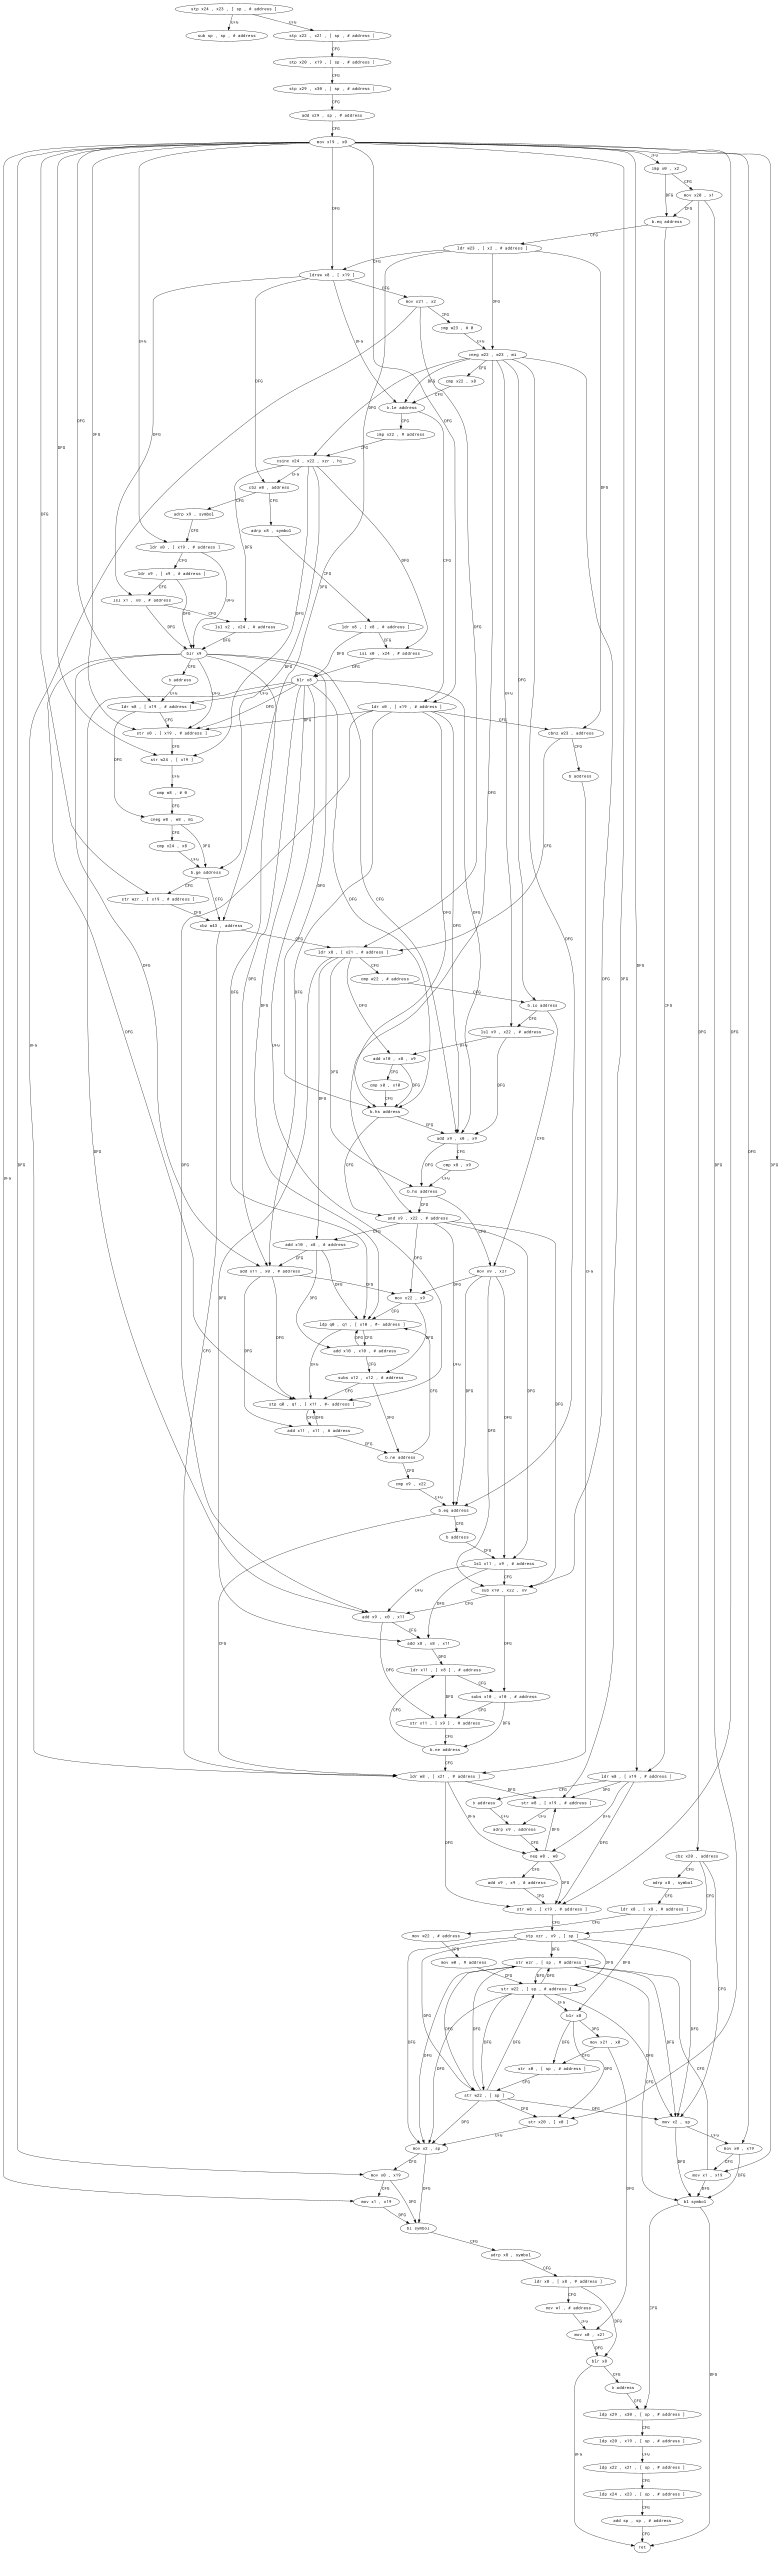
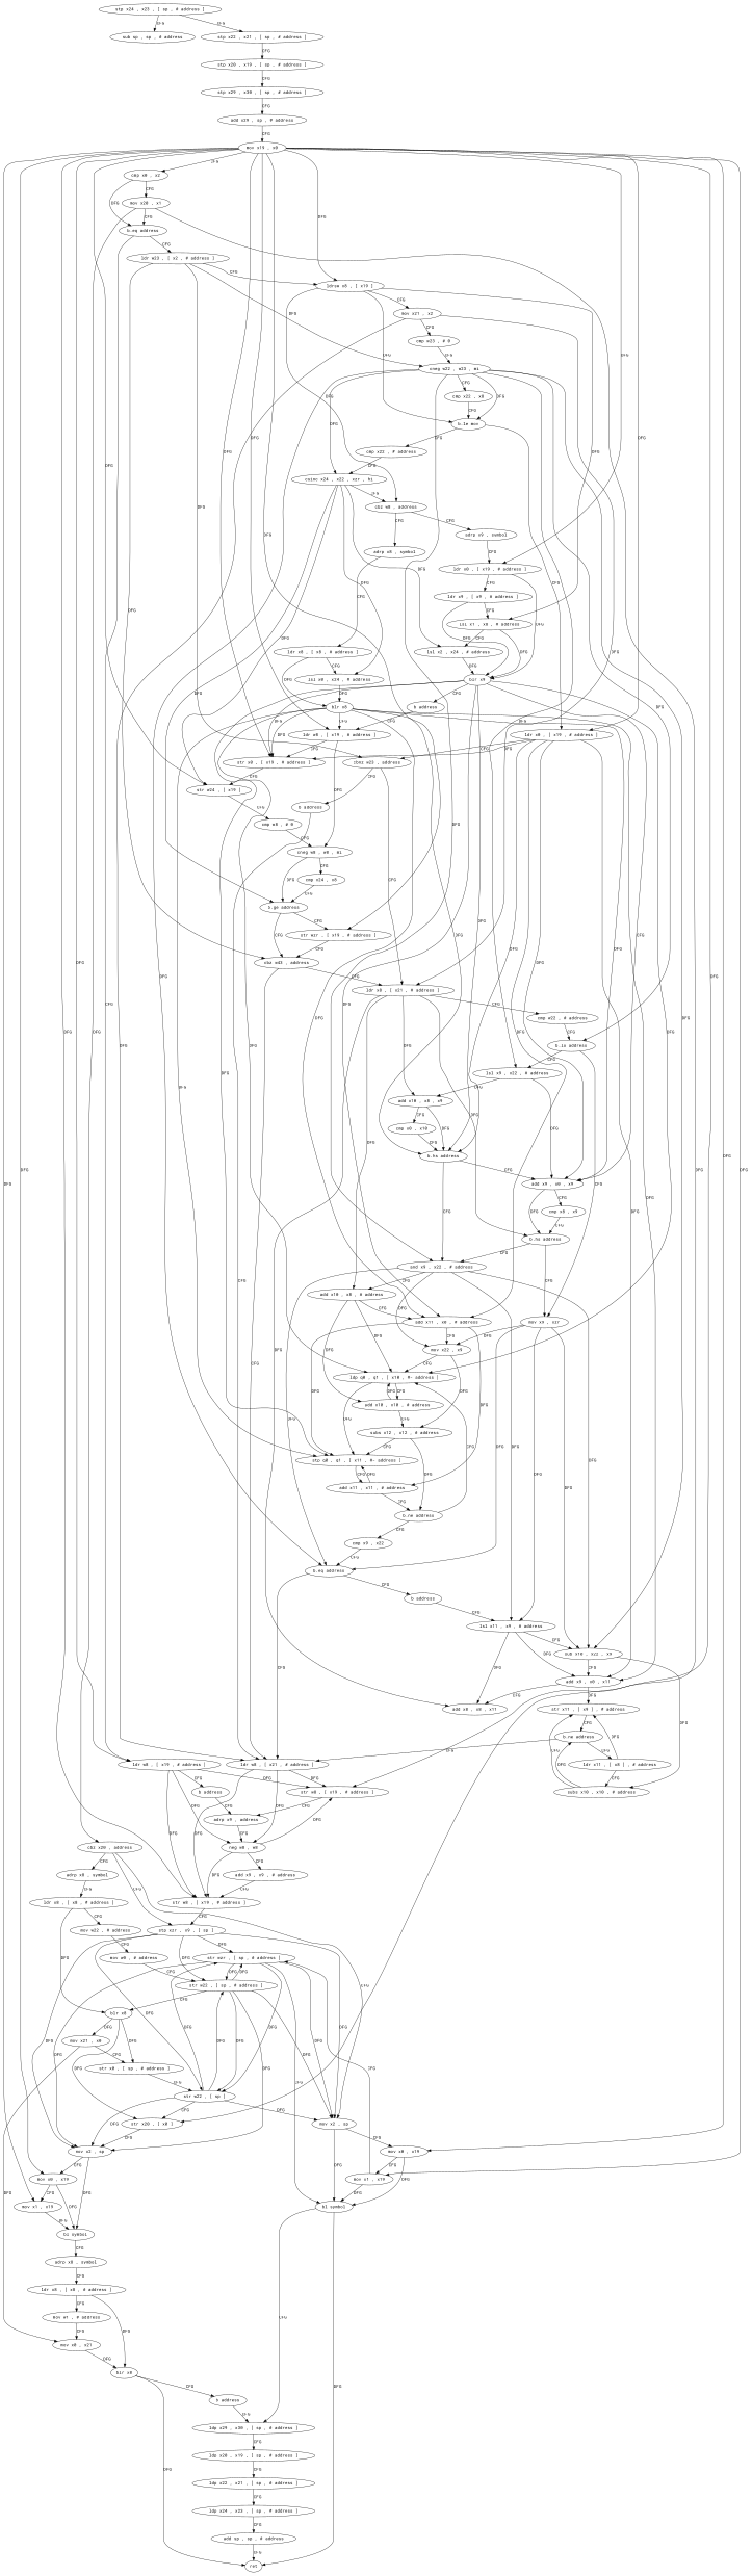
  digraph {
    fontname="Roboto Mono"
    node [fontname="Roboto Mono"]
    edge [fontname="Roboto Mono"]
    n1 [label="sub sp , sp , # address"]
    n2 [label="stp x24 , x23 , [ sp , # address ]"]
    n3 [label="stp x22 , x21 , [ sp , # address ]"]
    n4 [label="stp x20 , x19 , [ sp , # address ]"]
    n5 [label="stp x29 , x30 , [ sp , # address ]"]
    n6 [label="add x29 , sp , # address"]
    n7 [label="mov x19 , x0"]
    n8 [label="cmp x0 , x2"]
    n9 [label="ldr w8 , [ x19 , # address ]"]
    n10 [label="ldrsw x8 , [ x19 ]"]
    n11 [label="ldr x0 , [ x19 , # address ]"]
    n12 [label="str w8 , [ x19 , # address ]"]
    n13 [label="mov x0 , x19"]
    n14 [label="mov x1 , x19"]
    n15 [label="mov x0 , x19"]
    n16 [label="mov x1 , x19"]
    n17 [label="ldr w8 , [ x19 , # address ]"]
    n18 [label="ldr x0 , [ x19 , # address ]"]
    n19 [label="str w8 , [ x19 , # address ]"]
    n20 [label="str wzr , [ x19 , # address ]"]
    n21 [label="str x0 , [ x19 , # address ]"]
    n22 [label="str w24 , [ x19 ]"]
    n23 [label="mov x20 , x1"]
    n24 [label="b.eq address"]
    n25 [label="b address"]
    n26 [label="neg w8 , w8"]
    n27 [label="mov x21 , x2"]
-   n28 [label="b.le address"]
+   n28 [label="b.le mov"]
    n29 [label="cbz w8 , address"]
    n30 [label="lsl x1 , x8 , # address"]
    n31 [label="cbnz w23 , address"]
    n32 [label="b.hs address"]
    n33 [label="add x9 , x0 , x9"]
    n34 [label="add x11 , x0 , # address"]
    n35 [label="add x9 , x0 , x11"]
    n36 [label="stp xzr , x9 , [ sp ]"]
    n37 [label="bl symbol"]
    n38 [label="str wzr , [ sp , # address ]"]
    n39 [label="bl symbol"]
    n40 [label="cneg w8 , w8 , mi"]
    n41 [label="ldr x9 , [ x9 , # address ]"]
    n42 [label="blr x9"]
    n43 [label="adrp x9 , address"]
    n44 [label="cbz w43 , address"]
    n45 [label="cmp w8 , # 0"]
    n46 [label="cbz x20 , address"]
    n47 [label="str x20 , [ x0 ]"]
    n48 [label="ldr w23 , [ x2 , # address ]"]
    n49 [label="mov x2 , sp"]
    n50 [label="adrp x8 , symbol"]
    n51 [label="mov x2 , sp"]
    n52 [label="cneg w22 , w23 , mi"]
    n53 [label="add x9 , x9 , # address"]
    n54 [label="cmp x22 , x8"]
    n55 [label="csinc x24 , x22 , xzr , hi"]
    n56 [label="b.lo address"]
    n57 [label="lsl x9 , x22 , # address"]
    n58 [label="and x9 , x22 , # address"]
    n59 [label="b.eq address"]
    n60 [label="sub x10 , x22 , x9"]
    n61 [label="ldr x8 , [ x21 , # address ]"]
    n62 [label="b address"]
    n63 [label="ldr w8 , [ x21 , # address ]"]
    n64 [label="cmp w23 , # 0"]
    n65 [label="cmp x22 , # address"]
    n66 [label="adrp x8 , symbol"]
    n67 [label="adrp x9 , symbol"]
    n68 [label="lsl x2 , x24 , # address"]
    n69 [label="cmp w22 , # address"]
    n70 [label="add x10 , x8 , x9"]
    n71 [label="add x10 , x8 , # address"]
    n72 [label="b.hs address"]
    n73 [label="add x8 , x8 , x11"]
    n74 [label="lsl x0 , x24 , # address"]
    n75 [label="b.ge address"]
    n76 [label="mov x9 , xzr"]
    n77 [label="lsl x11 , x9 , # address"]
    n78 [label="mov x22 , x9"]
    n79 [label="b address"]
    n80 [label="subs x10 , x10 , # address"]
    n81 [label="cmp x8 , x9"]
    n82 [label="stp q0 , q1 , [ x11 , #- address ]"]
    n83 [label="add x11 , x11 , # address"]
    n84 [label="str x11 , [ x9 ] , # address"]
    n85 [label="str w22 , [ sp , # address ]"]
    n86 [label="str w22 , [ sp ]"]
    n87 [label="blr x8"]
    n88 [label="ldr x8 , [ x8 , # address ]"]
    n89 [label="ldp x29 , x30 , [ sp , # address ]"]
    n90 [label=ret]
    n91 [label="mov w22 , # address"]
    n92 [label="cmp x0 , x10"]
    n93 [label="ldp q0 , q1 , [ x10 , #- address ]"]
    n94 [label="add x10 , x10 , # address"]
    n95 [label="ldr x11 , [ x8 ] , # address"]
    n96 [label="blr x8"]
    n97 [label="ldr x8 , [ x8 , # address ]"]
    n98 [label="ldp x20 , x19 , [ sp , # address ]"]
    n99 [label="ldp x22 , x21 , [ sp , # address ]"]
    n100 [label="mov w0 , # address"]
    n101 [label="mov x21 , x0"]
    n102 [label="str x0 , [ sp , # address ]"]
    n103 [label="mov x0 , x21"]
    n104 [label="blr x8"]
    n105 [label="adrp x8 , symbol"]
    n106 [label="ldr x8 , [ x8 , # address ]"]
    n107 [label="mov w1 , # address"]
    n108 [label="b address"]
    n109 [label="subs x12 , x12 , # address"]
    n110 [label="cmp x24 , x8"]
    n111 [label="b address"]
    n112 [label="ldp x24 , x23 , [ sp , # address ]"]
    n113 [label="add sp , sp , # address"]
    n114 [label="b.ne address"]
    n115 [label="b.ne address"]
    n116 [label="cmp x9 , x22"]
    n2 -> n1 [label=CFG]
    n2 -> n3 [label=CFG]
    n3 -> n4 [label=CFG]
    n4 -> n5 [label=CFG]
    n5 -> n6 [label=CFG]
    n6 -> n7 [label=CFG]
    n7 -> n8 [label=CFG]
    n7 -> n9 [label=DFG]
    n7 -> n10 [label=DFG]
    n7 -> n11 [label=DFG]
    n7 -> n12 [label=DFG]
    n7 -> n13 [label=DFG]
    n7 -> n14 [label=DFG]
    n7 -> n15 [label=DFG]
    n7 -> n16 [label=DFG]
    n7 -> n17 [label=DFG]
    n7 -> n18 [label=DFG]
    n7 -> n19 [label=DFG]
    n7 -> n20 [label=DFG]
    n7 -> n21 [label=DFG]
    n7 -> n22 [label=DFG]
    n8 -> n23 [label=CFG]
    n8 -> n24 [label=DFG]
    n9 -> n12 [label=DFG]
    n9 -> n19 [label=DFG]
    n9 -> n25 [label=CFG]
    n9 -> n26 [label=DFG]
    n10 -> n27 [label=CFG]
    n10 -> n28 [label=DFG]
    n10 -> n29 [label=DFG]
    n10 -> n30 [label=DFG]
    n11 -> n21 [label=DFG]
    n11 -> n31 [label=CFG]
    n11 -> n32 [label=DFG]
    n11 -> n33 [label=DFG]
    n11 -> n34 [label=DFG]
    n11 -> n35 [label=DFG]
    n12 -> n36 [label=CFG]
    n13 -> n14 [label=CFG]
    n13 -> n37 [label=DFG]
    n14 -> n37 [label=DFG]
    n14 -> n38 [label=CFG]
    n15 -> n16 [label=CFG]
    n15 -> n39 [label=DFG]
    n16 -> n39 [label=DFG]
    n17 -> n21 [label=CFG]
    n17 -> n40 [label=DFG]
    n18 -> n41 [label=CFG]
    n18 -> n42 [label=DFG]
    n19 -> n43 [label=CFG]
    n20 -> n44 [label=CFG]
    n21 -> n22 [label=CFG]
    n22 -> n45 [label=CFG]
    n23 -> n24 [label=CFG]
    n23 -> n46 [label=DFG]
    n23 -> n47 [label=DFG]
    n24 -> n9 [label=CFG]
    n24 -> n48 [label=CFG]
    n25 -> n43 [label=CFG]
    n26 -> n12 [label=DFG]
    n26 -> n19 [label=DFG]
    n26 -> n53 [label=CFG]
    n27 -> n61 [label=DFG]
    n27 -> n63 [label=DFG]
    n27 -> n64 [label=CFG]
    n28 -> n11 [label=CFG]
    n28 -> n65 [label=CFG]
    n29 -> n66 [label=CFG]
    n29 -> n67 [label=CFG]
    n30 -> n42 [label=DFG]
    n30 -> n68 [label=CFG]
    n31 -> n61 [label=CFG]
    n31 -> n62 [label=CFG]
    n32 -> n33 [label=CFG]
    n32 -> n58 [label=CFG]
    n33 -> n72 [label=DFG]
    n33 -> n81 [label=CFG]
    n34 -> n78 [label=CFG]
    n34 -> n82 [label=DFG]
    n34 -> n83 [label=DFG]
    n35 -> n73 [label=CFG]
    n35 -> n84 [label=DFG]
    n36 -> n38 [label=DFG]
    n36 -> n49 [label=DFG]
    n36 -> n51 [label=DFG]
    n36 -> n85 [label=DFG]
    n36 -> n86 [label=DFG]
    n37 -> n89 [label=CFG]
    n37 -> n90 [label=DFG]
    n38 -> n37 [label=CFG]
    n38 -> n49 [label=DFG]
    n38 -> n51 [label=DFG]
    n38 -> n85 [label=DFG]
    n38 -> n86 [label=DFG]
    n39 -> n105 [label=CFG]
    n40 -> n75 [label=DFG]
    n40 -> n110 [label=CFG]
    n41 -> n30 [label=CFG]
    n41 -> n42 [label=DFG]
    n42 -> n21 [label=DFG]
    n42 -> n32 [label=DFG]
    n42 -> n33 [label=CFG]
    n42 -> n34 [label=DFG]
    n42 -> n82 [label=DFG]
    n42 -> n93 [label=DFG]
    n42 -> n111 [label=CFG]
    n43 -> n26 [label=CFG]
    n44 -> n61 [label=CFG]
    n44 -> n63 [label=CFG]
    n45 -> n40 [label=CFG]
    n46 -> n36 [label=CFG]
    n46 -> n49 [label=CFG]
    n46 -> n50 [label=CFG]
    n47 -> n51 [label=CFG]
    n48 -> n10 [label=CFG]
    n48 -> n31 [label=DFG]
    n48 -> n44 [label=DFG]
    n48 -> n52 [label=DFG]
    n49 -> n13 [label=CFG]
    n49 -> n37 [label=DFG]
    n50 -> n88 [label=CFG]
    n51 -> n15 [label=CFG]
    n51 -> n39 [label=DFG]
    n52 -> n28 [label=DFG]
    n52 -> n54 [label=CFG]
    n52 -> n55 [label=DFG]
    n52 -> n56 [label=DFG]
    n52 -> n57 [label=DFG]
    n52 -> n58 [label=DFG]
    n52 -> n59 [label=DFG]
    n52 -> n60 [label=DFG]
    n53 -> n12 [label=CFG]
    n54 -> n28 [label=CFG]
    n55 -> n22 [label=DFG]
    n55 -> n29 [label=CFG]
    n55 -> n68 [label=DFG]
    n55 -> n74 [label=DFG]
    n55 -> n75 [label=DFG]
    n56 -> n57 [label=CFG]
    n56 -> n76 [label=CFG]
    n57 -> n33 [label=DFG]
    n57 -> n70 [label=DFG]
    n58 -> n59 [label=DFG]
    n58 -> n60 [label=DFG]
    n58 -> n71 [label=CFG]
    n58 -> n77 [label=DFG]
    n58 -> n78 [label=DFG]
    n59 -> n63 [label=CFG]
    n59 -> n79 [label=CFG]
    n60 -> n35 [label=CFG]
    n60 -> n80 [label=DFG]
    n61 -> n69 [label=CFG]
    n61 -> n70 [label=DFG]
    n61 -> n71 [label=DFG]
    n61 -> n72 [label=DFG]
    n61 -> n73 [label=DFG]
    n62 -> n63 [label=CFG]
    n63 -> n12 [label=DFG]
    n63 -> n19 [label=DFG]
    n63 -> n26 [label=DFG]
    n64 -> n52 [label=CFG]
    n65 -> n55 [label=CFG]
    n66 -> n97 [label=CFG]
    n67 -> n18 [label=CFG]
    n68 -> n42 [label=DFG]
    n69 -> n56 [label=CFG]
    n70 -> n32 [label=DFG]
    n70 -> n92 [label=CFG]
    n71 -> n34 [label=CFG]
    n71 -> n93 [label=DFG]
    n71 -> n94 [label=DFG]
    n72 -> n58 [label=CFG]
    n72 -> n76 [label=CFG]
-   n73 -> n95 [label=DFG]
    n74 -> n96 [label=DFG]
    n75 -> n20 [label=CFG]
    n75 -> n44 [label=CFG]
    n76 -> n59 [label=DFG]
    n76 -> n60 [label=DFG]
    n76 -> n77 [label=DFG]
    n76 -> n78 [label=DFG]
    n77 -> n35 [label=DFG]
    n77 -> n60 [label=CFG]
    n77 -> n73 [label=DFG]
    n78 -> n93 [label=CFG]
    n78 -> n109 [label=DFG]
    n79 -> n77 [label=CFG]
    n80 -> n84 [label=CFG]
    n80 -> n114 [label=DFG]
    n81 -> n72 [label=CFG]
    n82 -> n83 [label=CFG]
    n83 -> n82 [label=DFG]
    n83 -> n115 [label=CFG]
    n84 -> n114 [label=CFG]
    n85 -> n38 [label=DFG]
    n85 -> n49 [label=DFG]
    n85 -> n51 [label=DFG]
    n85 -> n86 [label=DFG]
    n85 -> n87 [label=CFG]
    n86 -> n38 [label=DFG]
    n86 -> n47 [label=CFG]
    n86 -> n49 [label=DFG]
    n86 -> n51 [label=DFG]
    n86 -> n85 [label=DFG]
    n87 -> n47 [label=DFG]
    n87 -> n101 [label=DFG]
    n87 -> n102 [label=DFG]
    n88 -> n87 [label=DFG]
    n88 -> n91 [label=CFG]
    n89 -> n98 [label=CFG]
    n91 -> n100 [label=CFG]
    n92 -> n32 [label=CFG]
    n93 -> n82 [label=DFG]
    n93 -> n94 [label=CFG]
    n94 -> n93 [label=DFG]
    n94 -> n109 [label=CFG]
    n95 -> n80 [label=CFG]
    n95 -> n84 [label=DFG]
    n96 -> n17 [label=CFG]
    n96 -> n21 [label=DFG]
    n96 -> n32 [label=DFG]
    n96 -> n33 [label=DFG]
    n96 -> n34 [label=DFG]
    n96 -> n35 [label=DFG]
    n96 -> n82 [label=DFG]
    n96 -> n93 [label=DFG]
    n97 -> n74 [label=CFG]
    n97 -> n96 [label=DFG]
    n98 -> n99 [label=CFG]
    n99 -> n112 [label=CFG]
    n100 -> n85 [label=CFG]
    n101 -> n102 [label=CFG]
    n101 -> n103 [label=DFG]
    n102 -> n86 [label=CFG]
    n103 -> n104 [label=DFG]
    n104 -> n90 [label=DFG]
    n104 -> n108 [label=CFG]
    n105 -> n106 [label=CFG]
    n106 -> n104 [label=DFG]
    n106 -> n107 [label=CFG]
    n107 -> n103 [label=CFG]
    n108 -> n89 [label=CFG]
    n109 -> n82 [label=CFG]
    n109 -> n115 [label=DFG]
    n110 -> n75 [label=CFG]
    n111 -> n17 [label=CFG]
    n112 -> n113 [label=CFG]
    n113 -> n90 [label=CFG]
    n114 -> n63 [label=CFG]
    n114 -> n95 [label=CFG]
    n115 -> n93 [label=CFG]
    n115 -> n116 [label=CFG]
    n116 -> n59 [label=CFG]
  }
